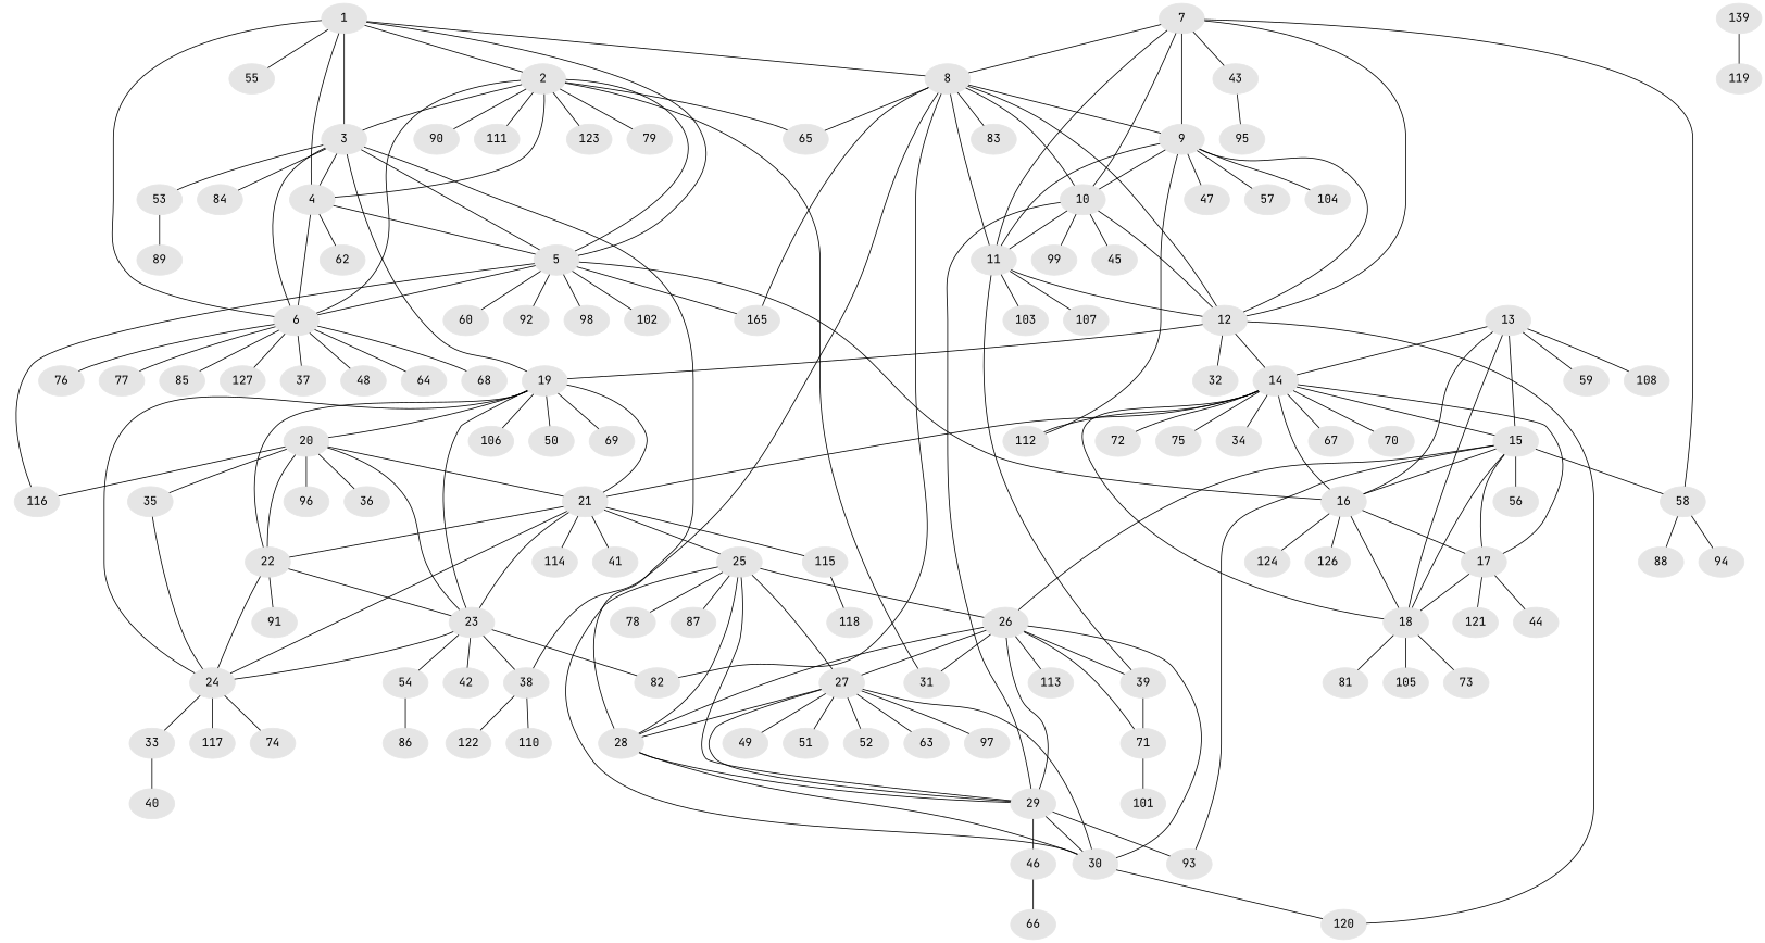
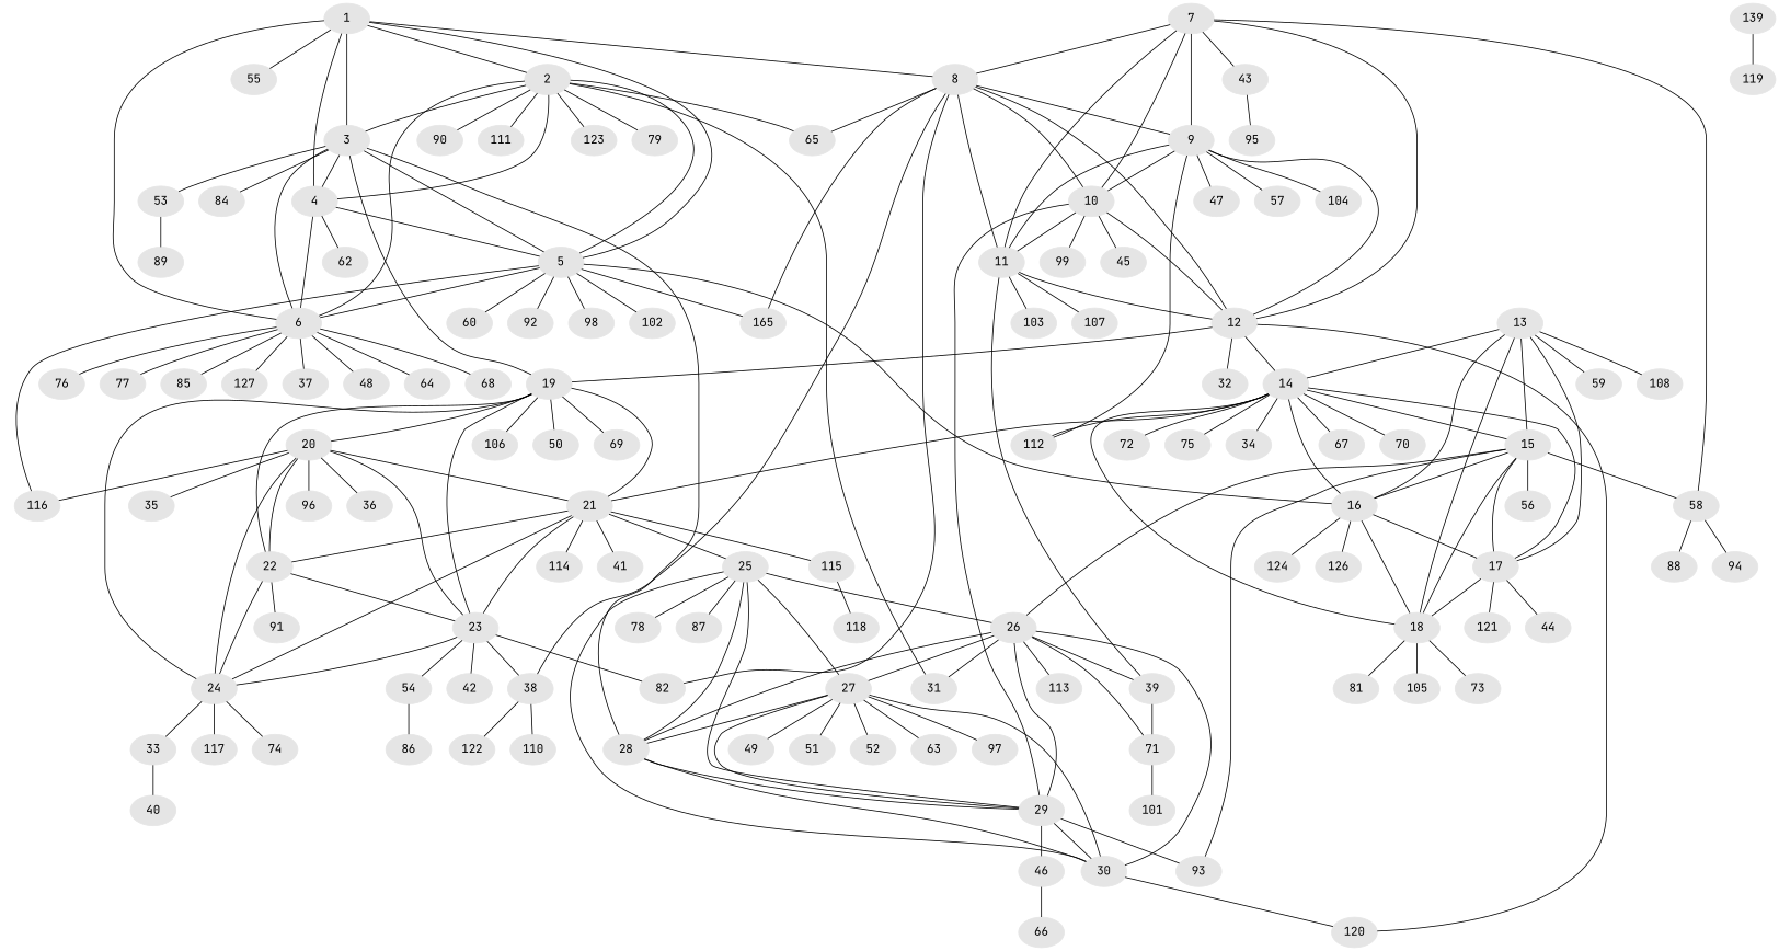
  graph {
    fontname="JetBrains Mono"
    node [color=gray90 fontname="JetBrains Mono" style=filled]
    edge [fontname="JetBrains Mono"]
    1
    2
    3
    4
    5
    6
    8
    55
    31
    65
    79
    90
    111
    123
    19
    28
    53
    84
    62
    16
    60
    92
    98
    102
    116
    n26 [label=165]
    37
    48
    64
    68
    76
    77
    85
    127
    9
    10
    11
    12
    38
    82
-   83
    21
    20
    22
    23
    24
    50
    69
    106
    29
    30
    89
    17
    18
    124
    126
    7
    43
    58
    47
    57
    104
    112
    45
    99
    39
    103
    107
    14
    32
    120
    95
    88
    94
    110
    122
    93
    46
    71
    15
    34
    67
    70
    72
    75
    13
    59
    108
    26
    56
    44
    121
    73
    81
    105
    25
    41
    114
    115
    27
    113
    35
    36
    96
    91
    42
    54
    33
    74
    117
    78
    87
    118
    86
    40
    49
    51
    52
    63
    97
    101
    66
    n123 [label=139]
    119
    1 -- 2
    1 -- 3
    1 -- 4
    1 -- 5
    1 -- 6
    1 -- 8
    1 -- 55
    2 -- 3
    2 -- 4
    2 -- 5
    2 -- 6
    2 -- 31
    2 -- 65
    2 -- 79
    2 -- 90
    2 -- 111
    2 -- 123
    3 -- 4
    3 -- 5
    3 -- 6
    3 -- 19
    3 -- 28
    3 -- 53
    3 -- 84
    4 -- 5
    4 -- 6
    4 -- 62
    5 -- 6
    5 -- 16
    5 -- 60
    5 -- 92
    5 -- 98
    5 -- 102
    5 -- 116
    5 -- n26
    6 -- 37
    6 -- 48
    6 -- 64
    6 -- 68
    6 -- 76
    6 -- 77
    6 -- 85
    6 -- 127
    8 -- 65
    8 -- n26
    8 -- 9
    8 -- 10
    8 -- 11
    8 -- 12
    8 -- 38
    8 -- 82
-   8 -- 83
    19 -- 21
    19 -- 20
    19 -- 22
    19 -- 23
    19 -- 24
    19 -- 50
    19 -- 69
    19 -- 106
    28 -- 29
    28 -- 30
    53 -- 89
    16 -- 17
    16 -- 18
    16 -- 124
    16 -- 126
    9 -- 10
    9 -- 11
    9 -- 12
    9 -- 47
    9 -- 57
    9 -- 104
    9 -- 112
    10 -- 11
    10 -- 12
    10 -- 29
    10 -- 45
    10 -- 99
    11 -- 12
    11 -- 39
    11 -- 103
    11 -- 107
    12 -- 19
    12 -- 14
    12 -- 32
    12 -- 120
    38 -- 110
    38 -- 122
    21 -- 22
    21 -- 23
    21 -- 24
    21 -- 25
    21 -- 41
    21 -- 114
    21 -- 115
    20 -- 116
    20 -- 21
    20 -- 22
    20 -- 23
-   35 -- 24
+   20 -- 24
    20 -- 35
    20 -- 36
    20 -- 96
    22 -- 23
    22 -- 24
    22 -- 91
    23 -- 38
    23 -- 82
    23 -- 24
    23 -- 42
    23 -- 54
    24 -- 33
    24 -- 74
    24 -- 117
    29 -- 30
    29 -- 93
    29 -- 46
    30 -- 120
    17 -- 18
    17 -- 44
    17 -- 121
    18 -- 73
    18 -- 81
    18 -- 105
    7 -- 8
    7 -- 9
    7 -- 10
    7 -- 11
    7 -- 12
    7 -- 43
    7 -- 58
    43 -- 95
    58 -- 88
    58 -- 94
    39 -- 71
    14 -- 16
    14 -- 21
    14 -- 17
    14 -- 18
    14 -- 112
    14 -- 15
    14 -- 34
    14 -- 67
    14 -- 70
    14 -- 72
    14 -- 75
    46 -- 66
    71 -- 101
    15 -- 16
    15 -- 17
    15 -- 18
    15 -- 58
    15 -- 93
    15 -- 26
    15 -- 56
    13 -- 16
+   13 -- 17
    13 -- 18
    13 -- 14
    13 -- 15
    13 -- 59
    13 -- 108
    26 -- 31
    26 -- 28
    26 -- 29
    26 -- 30
    26 -- 39
    26 -- 71
    26 -- 27
    26 -- 113
    25 -- 28
    25 -- 29
    25 -- 30
    25 -- 26
    25 -- 27
    25 -- 78
    25 -- 87
    115 -- 118
    27 -- 28
    27 -- 29
    27 -- 30
    27 -- 49
    27 -- 51
    27 -- 52
    27 -- 63
    27 -- 97
    54 -- 86
    33 -- 40
    n123 -- 119
  }
